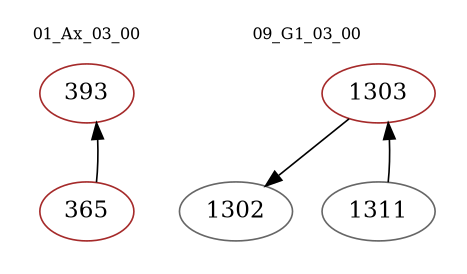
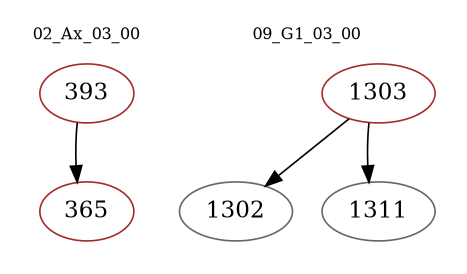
  digraph {
    node [color=brown]
    edge [color=black]
    n1 [label=393]
    n2 [label=365]
    n3 [label=1303]
    n4 [color=gray40 label=1302]
    n5 [color=gray40 label=1311]
    subgraph cluster_1 {
      color=white
      fontsize=10
-     label="01_Ax_03_00"
+     label="02_Ax_03_00"
      n1
      n2
    }
    subgraph cluster_2 {
      color=white
      fontsize=10
      label="09_G1_03_00"
      n3
      n4
      n5
    }
-   n2 -> n1
+   n1 -> n2
    n3 -> n4
-   n5 -> n3
+   n3 -> n5
  }
